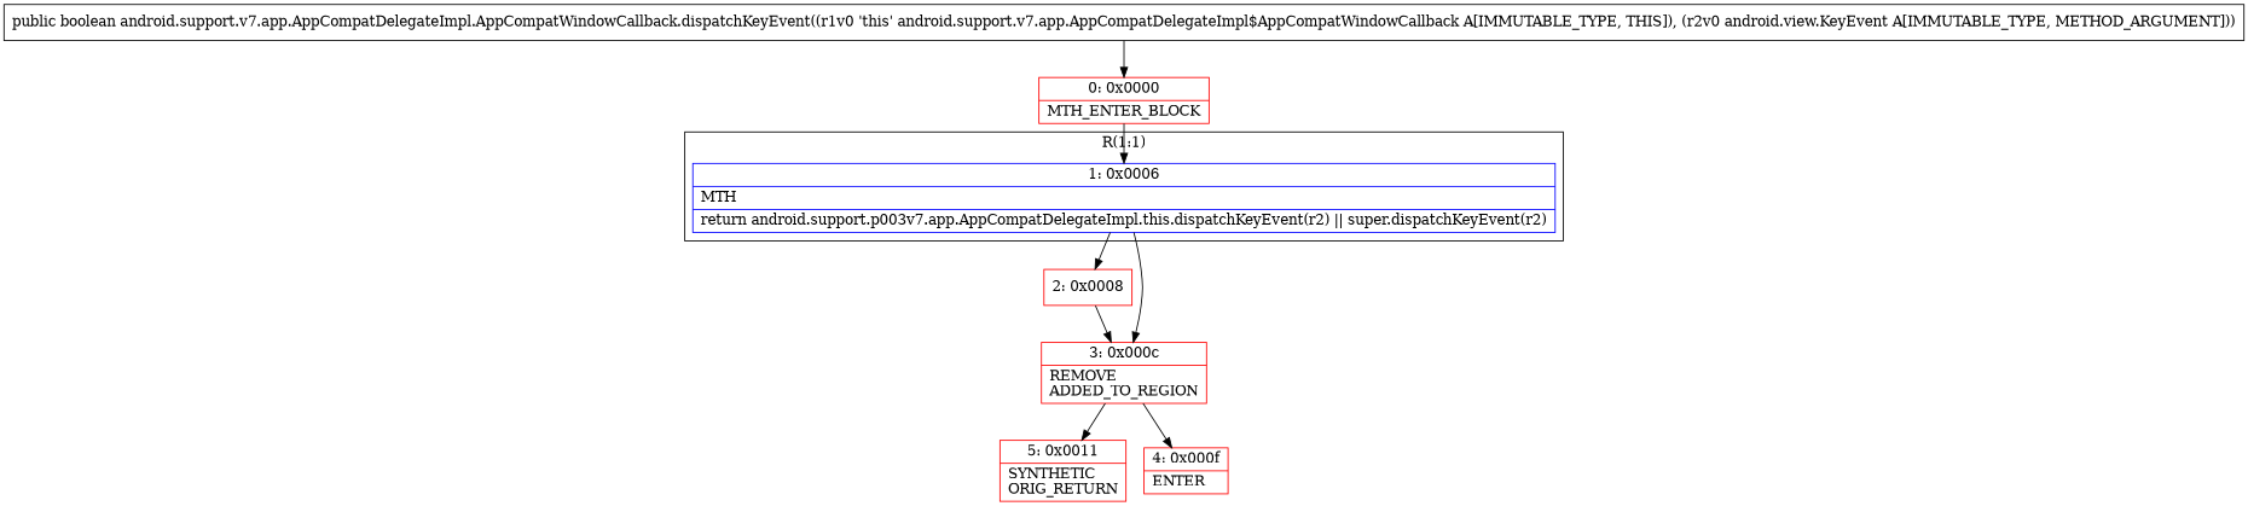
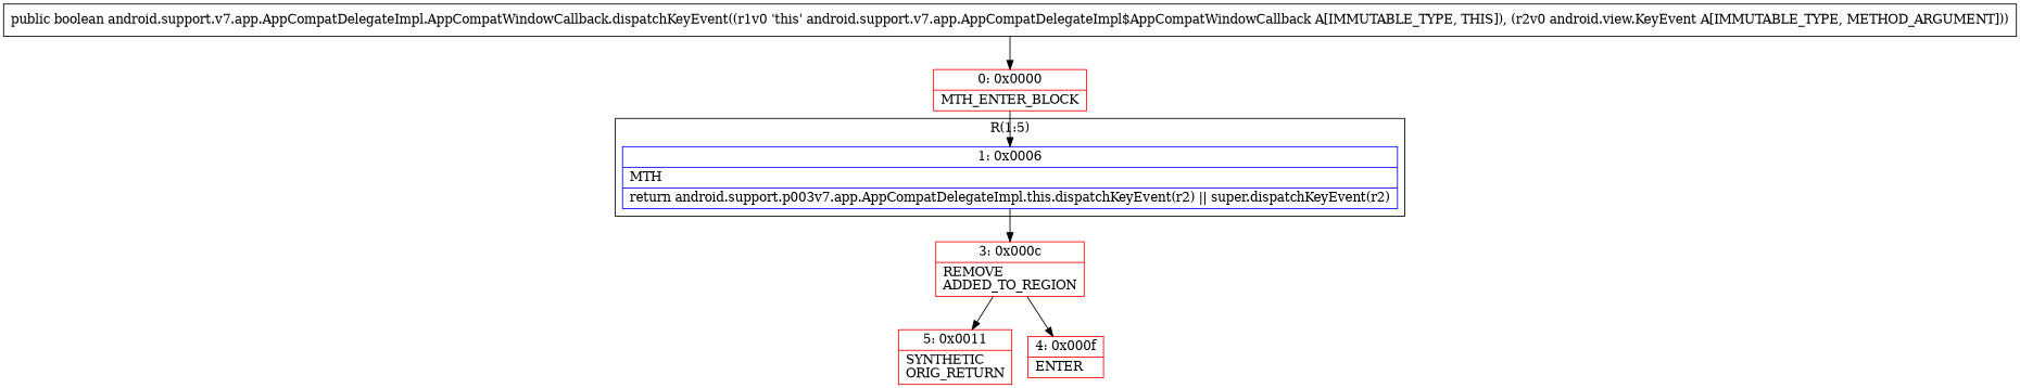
  digraph {
    node [color=red shape=record]
    n1 [color=blue label="{1\:\ 0x0006|MTH\l|return android.support.p003v7.app.AppCompatDelegateImpl.this.dispatchKeyEvent(r2) \|\| super.dispatchKeyEvent(r2)\l}"]
-   n2 [label="{2\:\ 0x0008}"]
    n3 [label="{3\:\ 0x000c|REMOVE\lADDED_TO_REGION\l}"]
    n4 [label="{5\:\ 0x0011|SYNTHETIC\lORIG_RETURN\l}"]
    n5 [label="{0\:\ 0x0000|MTH_ENTER_BLOCK\l}"]
    n6 [label="{4\:\ 0x000f|ENTER\l}"]
    n7 [label="{public boolean android.support.v7.app.AppCompatDelegateImpl.AppCompatWindowCallback.dispatchKeyEvent((r1v0 'this' android.support.v7.app.AppCompatDelegateImpl$AppCompatWindowCallback A[IMMUTABLE_TYPE, THIS]), (r2v0 android.view.KeyEvent A[IMMUTABLE_TYPE, METHOD_ARGUMENT])) }" color=""]
    subgraph cluster_1 {
-     label="R(1:1)"
+     label="R(1:5)"
      n1
    }
-   n1 -> n2
    n1 -> n3
-   n2 -> n3
    n3 -> n4
    n3 -> n6
    n5 -> n1
    n7 -> n5
  }
